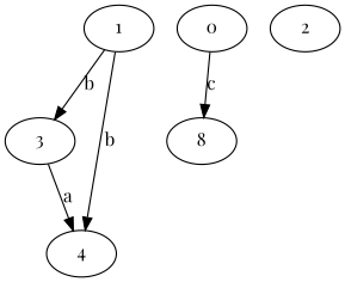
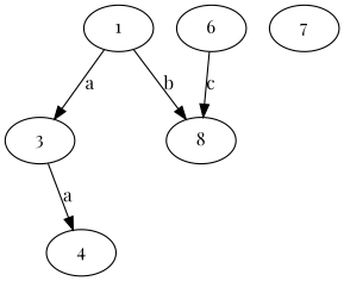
  strict digraph {
    fontname="Playfair Display"
    node [fontname="Playfair Display"]
    edge [fontname="Playfair Display"]
    3
    4
-   0
+   0 [label=6]
    8
    1
-   2
+   2 [label=7]
    3 -> 4 [label=a]
    0 -> 8 [label=c]
-   1 -> 3 [label=b]
-   1 -> 4 [label=b]
+   1 -> 3 [label=a]
+   1 -> 8 [label=b]
  }
